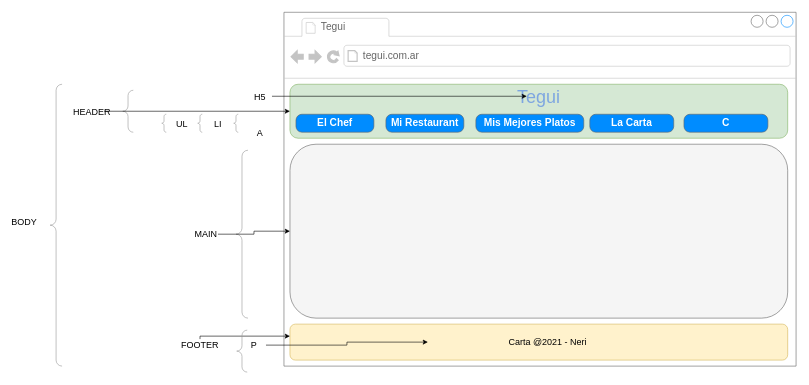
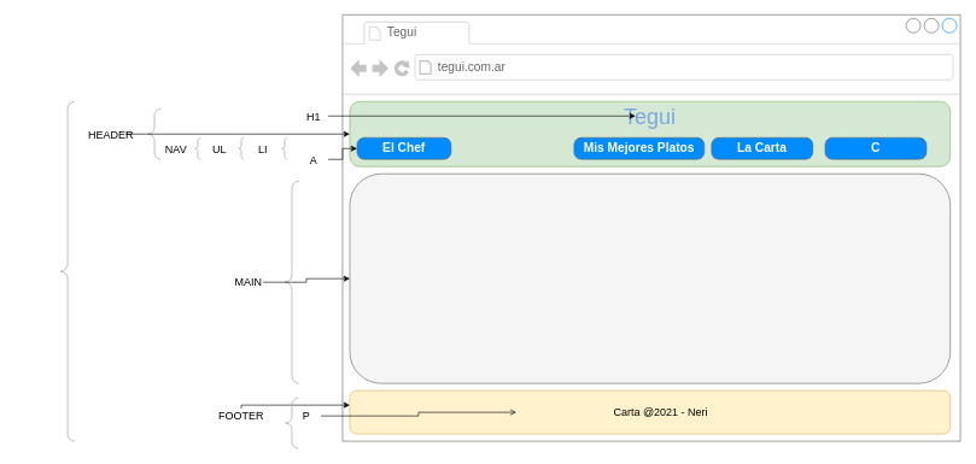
  <mxCell id="0" />
  <mxCell id="1" parent="0" />
  <mxCell id="2" value="" style="strokeWidth=1;shadow=0;dashed=0;align=center;html=1;shape=mxgraph.mockup.containers.browserWindow;rSize=0;strokeColor=#666666;strokeColor2=#008cff;strokeColor3=#c4c4c4;mainText=,;recursiveResize=0;" parent="1" vertex="1"><mxGeometry x="473" y="20" width="853.95" height="590" as="geometry" /></mxCell>
  <mxCell id="3" value="Tegui" style="strokeWidth=1;shadow=0;dashed=0;align=center;html=1;shape=mxgraph.mockup.containers.anchor;fontSize=17;fontColor=#666666;align=left;" parent="2" vertex="1"><mxGeometry x="60" y="12" width="110" height="26" as="geometry" /></mxCell>
  <mxCell id="4" value="tegui.com.ar" style="strokeWidth=1;shadow=0;dashed=0;align=center;html=1;shape=mxgraph.mockup.containers.anchor;rSize=0;fontSize=17;fontColor=#666666;align=left;" parent="2" vertex="1"><mxGeometry x="130" y="60" width="250" height="26" as="geometry" /></mxCell>
  <mxCell id="5" value="" style="rounded=1;whiteSpace=wrap;html=1;fillColor=#d5e8d4;strokeColor=#82b366;" parent="2" vertex="1"><mxGeometry x="10" y="120" width="830" height="90" as="geometry" /></mxCell>
  <mxCell id="6" value="" style="rounded=1;whiteSpace=wrap;html=1;fillColor=#fff2cc;strokeColor=#d6b656;" parent="2" vertex="1"><mxGeometry x="10" y="520" width="830" height="60" as="geometry" /></mxCell>
  <mxCell id="7" value="El Chef" style="strokeWidth=1;shadow=0;dashed=0;align=center;html=1;shape=mxgraph.mockup.buttons.button;strokeColor=#666666;fontColor=#ffffff;mainText=;buttonStyle=round;fontSize=17;fontStyle=1;fillColor=#008cff;whiteSpace=wrap;" parent="2" vertex="1"><mxGeometry x="20" y="170" width="130" height="30" as="geometry" /></mxCell>
- <mxCell id="8" value="Mi Restaurant" style="strokeWidth=1;shadow=0;dashed=0;align=center;html=1;shape=mxgraph.mockup.buttons.button;strokeColor=#666666;fontColor=#ffffff;mainText=;buttonStyle=round;fontSize=17;fontStyle=1;fillColor=#008cff;whiteSpace=wrap;" parent="2" vertex="1"><mxGeometry x="170" y="170" width="130" height="30" as="geometry" /></mxCell>
  <mxCell id="9" value="Mis Mejores Platos" style="strokeWidth=1;shadow=0;dashed=0;align=center;html=1;shape=mxgraph.mockup.buttons.button;strokeColor=#666666;fontColor=#ffffff;mainText=;buttonStyle=round;fontSize=17;fontStyle=1;fillColor=#008cff;whiteSpace=wrap;" parent="2" vertex="1"><mxGeometry x="320" y="170" width="180" height="30" as="geometry" /></mxCell>
  <mxCell id="10" value="La Carta" style="strokeWidth=1;shadow=0;dashed=0;align=center;html=1;shape=mxgraph.mockup.buttons.button;strokeColor=#666666;fontColor=#ffffff;mainText=;buttonStyle=round;fontSize=17;fontStyle=1;fillColor=#008cff;whiteSpace=wrap;" parent="2" vertex="1"><mxGeometry x="510" y="170" width="140" height="30" as="geometry" /></mxCell>
  <mxCell id="11" value="C" style="strokeWidth=1;shadow=0;dashed=0;align=center;html=1;shape=mxgraph.mockup.buttons.button;strokeColor=#666666;fontColor=#ffffff;mainText=;buttonStyle=round;fontSize=17;fontStyle=1;fillColor=#008cff;whiteSpace=wrap;" parent="2" vertex="1"><mxGeometry x="667" y="170" width="140" height="30" as="geometry" /></mxCell>
  <mxCell id="12" value="Tegui" style="text;html=1;strokeColor=none;fillColor=none;align=center;verticalAlign=middle;whiteSpace=wrap;rounded=0;fontSize=30;fontColor=#7EA6E0;" parent="2" vertex="1"><mxGeometry x="405" y="130" width="40" height="20" as="geometry" /></mxCell>
  <mxCell id="13" value="Carta @2021 - Neri" style="text;html=1;strokeColor=none;fillColor=none;align=center;verticalAlign=middle;whiteSpace=wrap;rounded=0;fontSize=15;" parent="2" vertex="1"><mxGeometry x="240" y="540" width="400" height="20" as="geometry" /></mxCell>
  <mxCell id="14" value="" style="rounded=1;whiteSpace=wrap;html=1;fontSize=15;fontColor=#333333;fillColor=#f5f5f5;strokeColor=#666666;" parent="2" vertex="1"><mxGeometry x="10" y="220" width="830" height="290" as="geometry" /></mxCell>
  <mxCell id="15" style="edgeStyle=orthogonalEdgeStyle;rounded=0;orthogonalLoop=1;jettySize=auto;html=1;fontSize=15;fontColor=#000000;" parent="1" source="16" target="12" edge="1"><mxGeometry relative="1" as="geometry" /></mxCell>
- <mxCell id="16" value="H5" style="text;html=1;strokeColor=none;fillColor=none;align=center;verticalAlign=middle;whiteSpace=wrap;rounded=0;fontSize=15;fontColor=#000000;" parent="1" vertex="1"><mxGeometry x="413" y="150" width="40" height="20" as="geometry" /></mxCell>
+ <mxCell id="16" value="H1" style="text;html=1;strokeColor=none;fillColor=none;align=center;verticalAlign=middle;whiteSpace=wrap;rounded=0;fontSize=15;fontColor=#000000;" parent="1" vertex="1"><mxGeometry x="413" y="150" width="40" height="20" as="geometry" /></mxCell>
+ <mxCell id="17" style="edgeStyle=orthogonalEdgeStyle;rounded=0;orthogonalLoop=1;jettySize=auto;html=1;fontSize=15;fontColor=#000000;" parent="1" source="18" target="7" edge="1"><mxGeometry relative="1" as="geometry" /></mxCell>
  <mxCell id="18" value="A" style="text;html=1;strokeColor=none;fillColor=none;align=center;verticalAlign=middle;whiteSpace=wrap;rounded=0;fontSize=15;fontColor=#000000;" parent="1" vertex="1"><mxGeometry x="413" y="210" width="40" height="20" as="geometry" /></mxCell>
  <mxCell id="19" value="" style="labelPosition=right;align=left;strokeWidth=1;shape=mxgraph.mockup.markup.curlyBrace;html=1;shadow=0;dashed=0;strokeColor=#999999;direction=north;fontSize=15;fontColor=#000000;" parent="1" vertex="1"><mxGeometry x="383" y="190" width="20" height="30" as="geometry" /></mxCell>
  <mxCell id="20" value="LI" style="text;html=1;strokeColor=none;fillColor=none;align=center;verticalAlign=middle;whiteSpace=wrap;rounded=0;fontSize=15;fontColor=#000000;" parent="1" vertex="1"><mxGeometry x="343" y="195" width="40" height="20" as="geometry" /></mxCell>
  <mxCell id="21" value="" style="labelPosition=right;align=left;strokeWidth=1;shape=mxgraph.mockup.markup.curlyBrace;html=1;shadow=0;dashed=0;strokeColor=#999999;direction=north;fontSize=15;fontColor=#000000;" parent="1" vertex="1"><mxGeometry x="323" y="190" width="20" height="30" as="geometry" /></mxCell>
  <mxCell id="22" value="UL" style="text;html=1;strokeColor=none;fillColor=none;align=center;verticalAlign=middle;whiteSpace=wrap;rounded=0;fontSize=15;fontColor=#000000;" parent="1" vertex="1"><mxGeometry x="283" y="195" width="40" height="20" as="geometry" /></mxCell>
  <mxCell id="23" value="" style="labelPosition=right;align=left;strokeWidth=1;shape=mxgraph.mockup.markup.curlyBrace;html=1;shadow=0;dashed=0;strokeColor=#999999;direction=north;fontSize=15;fontColor=#000000;" parent="1" vertex="1"><mxGeometry x="263" y="190" width="20" height="30" as="geometry" /></mxCell>
- <mxCell id="24" value="BODY" style="text;html=1;strokeColor=none;fillColor=none;align=center;verticalAlign=middle;whiteSpace=wrap;rounded=0;fontSize=15;fontColor=#000000;" parent="1" vertex="1"><mxGeometry x="20" y="360" width="40" height="20" as="geometry" /></mxCell>
  <mxCell id="25" value="" style="labelPosition=right;align=left;strokeWidth=1;shape=mxgraph.mockup.markup.curlyBrace;html=1;shadow=0;dashed=0;strokeColor=#999999;direction=north;fontSize=15;fontColor=#000000;" parent="1" vertex="1"><mxGeometry x="203" y="150" width="20" height="70" as="geometry" /></mxCell>
+ <mxCell id="26" value="NAV" style="text;html=1;strokeColor=none;fillColor=none;align=center;verticalAlign=middle;whiteSpace=wrap;rounded=0;fontSize=15;fontColor=#000000;" parent="1" vertex="1"><mxGeometry x="223" y="195" width="40" height="20" as="geometry" /></mxCell>
  <mxCell id="27" style="edgeStyle=orthogonalEdgeStyle;rounded=0;orthogonalLoop=1;jettySize=auto;html=1;fontSize=15;fontColor=#000000;" parent="1" source="28" target="5" edge="1"><mxGeometry relative="1" as="geometry" /></mxCell>
  <mxCell id="28" value="HEADER" style="text;html=1;strokeColor=none;fillColor=none;align=center;verticalAlign=middle;whiteSpace=wrap;rounded=0;fontSize=15;fontColor=#000000;" parent="1" vertex="1"><mxGeometry x="133" y="175" width="40" height="20" as="geometry" /></mxCell>
  <mxCell id="29" value="" style="labelPosition=right;align=left;strokeWidth=1;shape=mxgraph.mockup.markup.curlyBrace;html=1;shadow=0;dashed=0;strokeColor=#999999;direction=north;fontSize=15;fontColor=#000000;" parent="1" vertex="1"><mxGeometry x="83" y="140" width="20" height="470" as="geometry" /></mxCell>
- <mxCell id="30" style="edgeStyle=orthogonalEdgeStyle;rounded=0;orthogonalLoop=1;jettySize=auto;html=1;fontSize=15;fontColor=#000000;" parent="1" source="31" target="13" edge="1"><mxGeometry relative="1" as="geometry" /></mxCell>
+ <mxCell id="30" style="edgeStyle=orthogonalEdgeStyle;rounded=0;orthogonalLoop=1;jettySize=auto;html=1;fontSize=15;fontColor=#000000;endArrow=open;" parent="1" source="31" target="13" edge="1"><mxGeometry relative="1" as="geometry" /></mxCell>
  <mxCell id="31" value="P" style="text;html=1;strokeColor=none;fillColor=none;align=center;verticalAlign=middle;whiteSpace=wrap;rounded=0;fontSize=15;fontColor=#000000;" parent="1" vertex="1"><mxGeometry x="403" y="565" width="40" height="20" as="geometry" /></mxCell>
  <mxCell id="32" style="edgeStyle=orthogonalEdgeStyle;rounded=0;orthogonalLoop=1;jettySize=auto;html=1;fontSize=15;fontColor=#000000;" parent="1" source="33" target="6" edge="1"><mxGeometry relative="1" as="geometry"><Array as="points"><mxPoint x="333" y="560" /></Array></mxGeometry></mxCell>
  <mxCell id="33" value="FOOTER" style="text;html=1;strokeColor=none;fillColor=none;align=center;verticalAlign=middle;whiteSpace=wrap;rounded=0;fontSize=15;fontColor=#000000;" parent="1" vertex="1"><mxGeometry x="313" y="565" width="40" height="20" as="geometry" /></mxCell>
  <mxCell id="34" value="" style="labelPosition=right;align=left;strokeWidth=1;shape=mxgraph.mockup.markup.curlyBrace;html=1;shadow=0;dashed=0;strokeColor=#999999;direction=north;fontSize=15;fontColor=#000000;" parent="1" vertex="1"><mxGeometry x="393" y="250" width="20" height="280" as="geometry" /></mxCell>
  <mxCell id="35" value="" style="labelPosition=right;align=left;strokeWidth=1;shape=mxgraph.mockup.markup.curlyBrace;html=1;shadow=0;dashed=0;strokeColor=#999999;direction=north;fontSize=15;fontColor=#000000;" parent="1" vertex="1"><mxGeometry x="393" y="550" width="20" height="70" as="geometry" /></mxCell>
  <mxCell id="36" style="edgeStyle=orthogonalEdgeStyle;rounded=0;orthogonalLoop=1;jettySize=auto;html=1;fontSize=15;fontColor=#000000;" parent="1" source="37" target="14" edge="1"><mxGeometry relative="1" as="geometry" /></mxCell>
  <mxCell id="37" value="MAIN" style="text;html=1;strokeColor=none;fillColor=none;align=center;verticalAlign=middle;whiteSpace=wrap;rounded=0;fontSize=15;fontColor=#000000;" parent="1" vertex="1"><mxGeometry x="323" y="380" width="40" height="20" as="geometry" /></mxCell>
